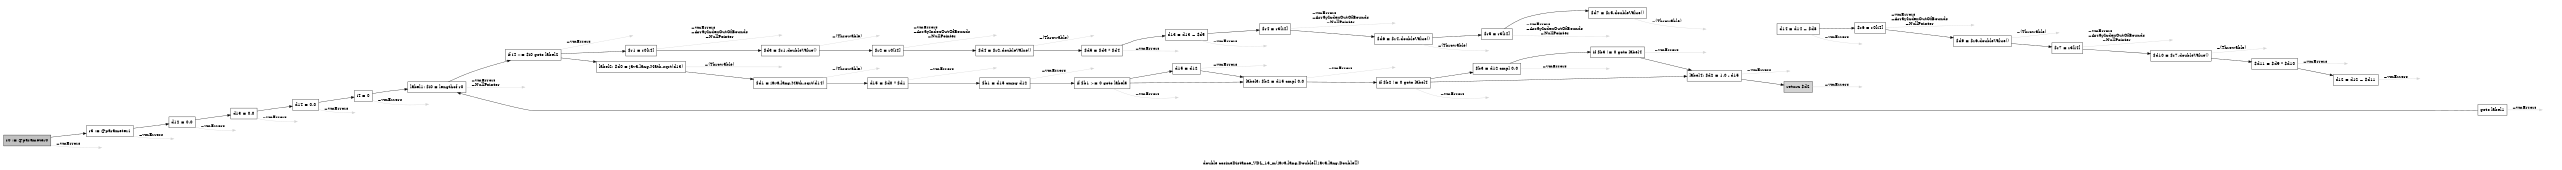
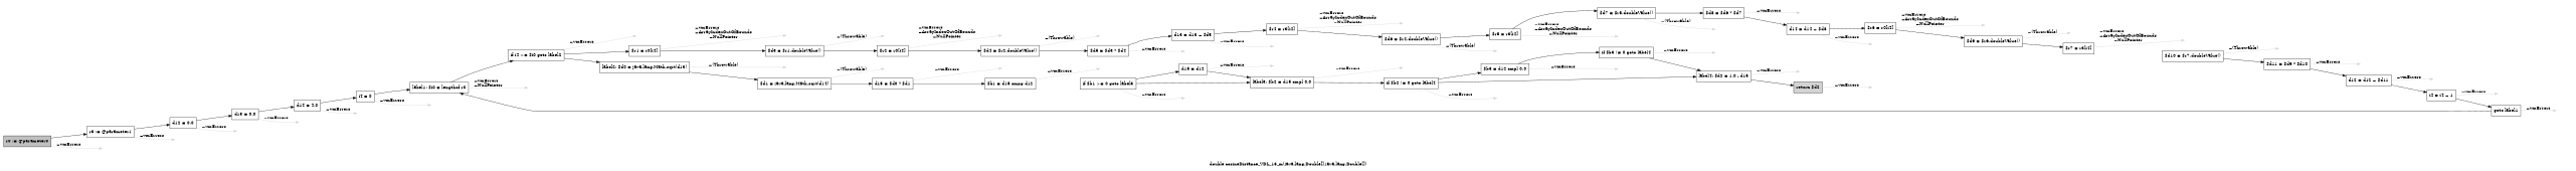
  digraph {
    label="double cosineDistance_VDL_13_m(java.lang.Double[],java.lang.Double[])"
    rankdir=LR
    node [shape=box style=invis]
    edge [color=black]
    n1 [fillcolor=gray label="r0 := @parameter0" style=filled]
    n2 [label="r3 := @parameter1" style=""]
    n3 [label=Esc]
    n4 [label="d12 = 0.0" style=""]
    n5 [label=Esc]
    n6 [label="d13 = 0.0" style=""]
    n7 [label=Esc]
-   n8 [label="d14 = 0.0" style=""]
+   n8 [label="d14 = 4.0" style=""]
    n9 [label=Esc]
    n10 [label="i4 = 0" style=""]
    n11 [label=Esc]
    n12 [label="label1: $i0 = lengthof r0" style=""]
    n13 [label=Esc]
    n14 [label="if i4 >= $i0 goto label2" style=""]
    n15 [label=Esc]
    n16 [label="$r1 = r0[i4]" style=""]
    n17 [label="label2: $d0 = java.lang.Math.sqrt(d13)" style=""]
    n18 [label=Esc]
    n19 [label="$d3 = $r1.doubleValue()" style=""]
    n20 [label=Esc]
    n21 [label="$d1 = java.lang.Math.sqrt(d14)" style=""]
    n22 [label=Esc]
    n23 [label="$r2 = r0[i4]" style=""]
    n24 [label=Esc]
    n25 [label="d15 = $d0 * $d1" style=""]
    n26 [label=Esc]
    n27 [label="$d4 = $r2.doubleValue()" style=""]
    n28 [label=Esc]
    n29 [label="$d5 = $d3 * $d4" style=""]
    n30 [label=Esc]
    n31 [label="d13 = d13 + $d5" style=""]
    n32 [label=Esc]
    n33 [label="$r4 = r3[i4]" style=""]
    n34 [label=Esc]
    n35 [label="$d6 = $r4.doubleValue()" style=""]
    n36 [label=Esc]
    n37 [label="$r5 = r3[i4]" style=""]
    n38 [label=Esc]
    n39 [label="$d7 = $r5.doubleValue()" style=""]
    n40 [label=Esc]
+   n41 [label="$d8 = $d6 * $d7" style=""]
    n42 [label=Esc]
    n43 [label="d14 = d14 + $d8" style=""]
    n44 [label=Esc]
    n45 [label="$r6 = r0[i4]" style=""]
    n46 [label=Esc]
    n47 [label="$d9 = $r6.doubleValue()" style=""]
    n48 [label=Esc]
    n49 [label="$r7 = r3[i4]" style=""]
    n50 [label=Esc]
    n51 [label="$d10 = $r7.doubleValue()" style=""]
    n52 [label=Esc]
    n53 [label="$d11 = $d9 * $d10" style=""]
    n54 [label=Esc]
    n55 [label="d12 = d12 + $d11" style=""]
    n56 [label=Esc]
+   n57 [label="i4 = i4 + 1" style=""]
    n58 [label=Esc]
    n59 [label="goto label1" style=""]
    n60 [label=Esc]
    n61 [label=Esc]
    n62 [label="$b1 = d15 cmpg d12" style=""]
    n63 [label=Esc]
    n64 [label="if $b1 >= 0 goto label3" style=""]
    n65 [label=Esc]
    n66 [label="d15 = d12" style=""]
    n67 [label="label3: $b2 = d15 cmpl 0.0" style=""]
    n68 [label=Esc]
    n69 [label=Esc]
    n70 [label="if $b2 != 0 goto label4" style=""]
    n71 [label=Esc]
    n72 [label="$b3 = d12 cmpl 0.0" style=""]
    n73 [label="label4: $d2 = 1.0 - d15" style=""]
    n74 [label=Esc]
    n75 [label="if $b3 != 0 goto label4" style=""]
    n76 [label=Esc]
    n77 [fillcolor=lightgray label="return $d2" style=filled]
    n78 [label=Esc]
    n79 [label=Esc]
    n80 [label=Esc]
    n81 [label=Esc]
    n1 -> n2
    n1 -> n3 [color=lightgray label="\l+vmErrors"]
    n2 -> n4
    n2 -> n5 [color=lightgray label="\l+vmErrors"]
    n4 -> n6
    n4 -> n7 [color=lightgray label="\l+vmErrors"]
    n6 -> n8
    n6 -> n9 [color=lightgray label="\l+vmErrors"]
    n8 -> n10
    n8 -> n11 [color=lightgray label="\l+vmErrors"]
    n10 -> n12
    n10 -> n13 [color=lightgray label="\l+vmErrors"]
    n12 -> n14
    n12 -> n15 [color=lightgray label="\l+vmErrors\l+NullPointer"]
    n14 -> n16
    n14 -> n17
    n14 -> n18 [color=lightgray label="\l+vmErrors"]
    n16 -> n19
    n16 -> n20 [color=lightgray label="\l+vmErrors\l+ArrayIndexOutOfBounds\l+NullPointer"]
    n17 -> n21
    n17 -> n22 [color=lightgray label="\l+(Throwable)"]
    n19 -> n23
    n19 -> n24 [color=lightgray label="\l+(Throwable)"]
    n21 -> n25
    n21 -> n26 [color=lightgray label="\l+(Throwable)"]
    n23 -> n27
    n23 -> n28 [color=lightgray label="\l+vmErrors\l+ArrayIndexOutOfBounds\l+NullPointer"]
    n25 -> n62
    n25 -> n63 [color=lightgray label="\l+vmErrors"]
    n27 -> n29
    n27 -> n30 [color=lightgray label="\l+(Throwable)"]
    n29 -> n31
    n29 -> n32 [color=lightgray label="\l+vmErrors"]
    n31 -> n33
    n31 -> n34 [color=lightgray label="\l+vmErrors"]
    n33 -> n35
    n33 -> n36 [color=lightgray label="\l+vmErrors\l+ArrayIndexOutOfBounds\l+NullPointer"]
    n35 -> n37
    n35 -> n38 [color=lightgray label="\l+(Throwable)"]
    n37 -> n39
    n37 -> n40 [color=lightgray label="\l+vmErrors\l+ArrayIndexOutOfBounds\l+NullPointer"]
+   n39 -> n41
    n39 -> n42 [color=lightgray label="\l+(Throwable)"]
+   n41 -> n43
+   n41 -> n44 [color=lightgray label="\l+vmErrors"]
    n43 -> n45
    n43 -> n46 [color=lightgray label="\l+vmErrors"]
    n45 -> n47
    n45 -> n48 [color=lightgray label="\l+vmErrors\l+ArrayIndexOutOfBounds\l+NullPointer"]
    n47 -> n49
    n47 -> n50 [color=lightgray label="\l+(Throwable)"]
-   n49 -> n51
    n49 -> n52 [color=lightgray label="\l+vmErrors\l+ArrayIndexOutOfBounds\l+NullPointer"]
    n51 -> n53
    n51 -> n54 [color=lightgray label="\l+(Throwable)"]
    n53 -> n55
    n53 -> n56 [color=lightgray label="\l+vmErrors"]
+   n55 -> n57
    n55 -> n58 [color=lightgray label="\l+vmErrors"]
+   n57 -> n59
+   n57 -> n60 [color=lightgray label="\l+vmErrors"]
    n59 -> n12
    n59 -> n61 [color=lightgray label="\l+vmErrors"]
-   n62 -> n64
    n62 -> n65 [color=lightgray label="\l+vmErrors"]
    n64 -> n66
    n64 -> n67
    n64 -> n68 [color=lightgray label="\l+vmErrors"]
    n66 -> n67
    n66 -> n69 [color=lightgray label="\l+vmErrors"]
    n67 -> n70
    n67 -> n71 [color=lightgray label="\l+vmErrors"]
    n70 -> n72
    n70 -> n73
    n70 -> n74 [color=lightgray label="\l+vmErrors"]
    n72 -> n75
    n72 -> n76 [color=lightgray label="\l+vmErrors"]
    n73 -> n77
    n73 -> n78 [color=lightgray label="\l+vmErrors"]
    n75 -> n73
    n75 -> n79 [color=lightgray label="\l+vmErrors"]
    n77 -> n80 [color=lightgray label="\l+vmErrors"]
  }
